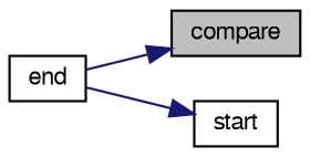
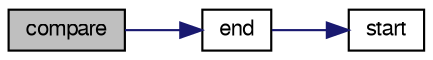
  digraph {
    rankdir=LR
    node [color=black fontname=FreeSans fontsize=10 shape=record]
    edge [color=midnightblue fontname=FreeSans fontsize=10 labelfontname=FreeSans labelfontsize=10 style=solid]
    n1 [fillcolor=grey75 fontcolor=black height=0.2 label=compare style=filled width=0.4]
    n2 [height=0.2 label=end width=0.4]
    n3 [height=0.2 label=start width=0.4]
-   n2 -> n1
+   n1 -> n2
    n2 -> n3
  }
